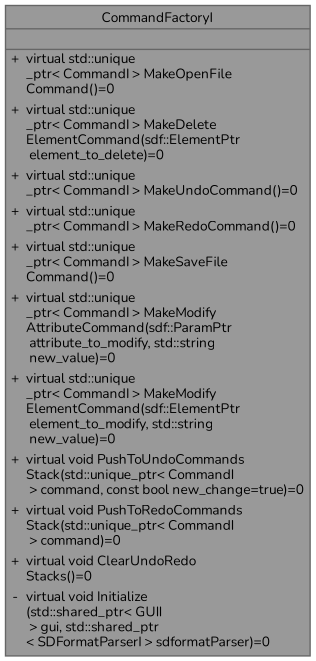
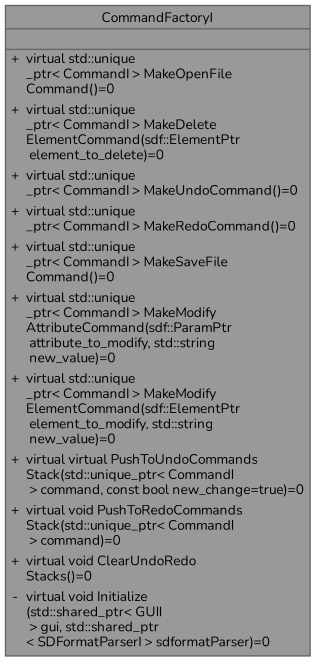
  digraph {
    fontname=Nunito
-   n1 [color=gray40 fillcolor=grey60 fontcolor=black fontname=Nunito fontsize=10 height=0.2 label=<<TABLE CELLBORDER="0" BORDER="1"><TR><TD COLSPAN="2" CELLPADDING="1" CELLSPACING="0">CommandFactoryI</TD></TR> <HR/> <TR><TD COLSPAN="2" CELLPADDING="1" CELLSPACING="0">&nbsp;</TD></TR> <HR/> <TR><TD VALIGN="top" CELLPADDING="1" CELLSPACING="0">+</TD><TD VALIGN="top" ALIGN="LEFT" CELLPADDING="1" CELLSPACING="0">virtual std::unique<BR ALIGN="LEFT"/>_ptr&lt; CommandI &gt; MakeOpenFile<BR ALIGN="LEFT"/>Command()=0<BR ALIGN="LEFT"/></TD></TR> <TR><TD VALIGN="top" CELLPADDING="1" CELLSPACING="0">+</TD><TD VALIGN="top" ALIGN="LEFT" CELLPADDING="1" CELLSPACING="0">virtual std::unique<BR ALIGN="LEFT"/>_ptr&lt; CommandI &gt; MakeDelete<BR ALIGN="LEFT"/>ElementCommand(sdf::ElementPtr<BR ALIGN="LEFT"/> element_to_delete)=0<BR ALIGN="LEFT"/></TD></TR> <TR><TD VALIGN="top" CELLPADDING="1" CELLSPACING="0">+</TD><TD VALIGN="top" ALIGN="LEFT" CELLPADDING="1" CELLSPACING="0">virtual std::unique<BR ALIGN="LEFT"/>_ptr&lt; CommandI &gt; MakeUndoCommand()=0<BR ALIGN="LEFT"/></TD></TR> <TR><TD VALIGN="top" CELLPADDING="1" CELLSPACING="0">+</TD><TD VALIGN="top" ALIGN="LEFT" CELLPADDING="1" CELLSPACING="0">virtual std::unique<BR ALIGN="LEFT"/>_ptr&lt; CommandI &gt; MakeRedoCommand()=0<BR ALIGN="LEFT"/></TD></TR> <TR><TD VALIGN="top" CELLPADDING="1" CELLSPACING="0">+</TD><TD VALIGN="top" ALIGN="LEFT" CELLPADDING="1" CELLSPACING="0">virtual std::unique<BR ALIGN="LEFT"/>_ptr&lt; CommandI &gt; MakeSaveFile<BR ALIGN="LEFT"/>Command()=0<BR ALIGN="LEFT"/></TD></TR> <TR><TD VALIGN="top" CELLPADDING="1" CELLSPACING="0">+</TD><TD VALIGN="top" ALIGN="LEFT" CELLPADDING="1" CELLSPACING="0">virtual std::unique<BR ALIGN="LEFT"/>_ptr&lt; CommandI &gt; MakeModify<BR ALIGN="LEFT"/>AttributeCommand(sdf::ParamPtr<BR ALIGN="LEFT"/> attribute_to_modify, std::string<BR ALIGN="LEFT"/> new_value)=0<BR ALIGN="LEFT"/></TD></TR> <TR><TD VALIGN="top" CELLPADDING="1" CELLSPACING="0">+</TD><TD VALIGN="top" ALIGN="LEFT" CELLPADDING="1" CELLSPACING="0">virtual std::unique<BR ALIGN="LEFT"/>_ptr&lt; CommandI &gt; MakeModify<BR ALIGN="LEFT"/>ElementCommand(sdf::ElementPtr<BR ALIGN="LEFT"/> element_to_modify, std::string<BR ALIGN="LEFT"/> new_value)=0<BR ALIGN="LEFT"/></TD></TR> <TR><TD VALIGN="top" CELLPADDING="1" CELLSPACING="0">+</TD><TD VALIGN="top" ALIGN="LEFT" CELLPADDING="1" CELLSPACING="0">virtual void PushToUndoCommands<BR ALIGN="LEFT"/>Stack(std::unique_ptr&lt; CommandI<BR ALIGN="LEFT"/> &gt; command, const bool new_change=true)=0<BR ALIGN="LEFT"/></TD></TR> <TR><TD VALIGN="top" CELLPADDING="1" CELLSPACING="0">+</TD><TD VALIGN="top" ALIGN="LEFT" CELLPADDING="1" CELLSPACING="0">virtual void PushToRedoCommands<BR ALIGN="LEFT"/>Stack(std::unique_ptr&lt; CommandI<BR ALIGN="LEFT"/> &gt; command)=0<BR ALIGN="LEFT"/></TD></TR> <TR><TD VALIGN="top" CELLPADDING="1" CELLSPACING="0">+</TD><TD VALIGN="top" ALIGN="LEFT" CELLPADDING="1" CELLSPACING="0">virtual void ClearUndoRedo<BR ALIGN="LEFT"/>Stacks()=0<BR ALIGN="LEFT"/></TD></TR> <TR><TD VALIGN="top" CELLPADDING="1" CELLSPACING="0">-</TD><TD VALIGN="top" ALIGN="LEFT" CELLPADDING="1" CELLSPACING="0">virtual void Initialize<BR ALIGN="LEFT"/>(std::shared_ptr&lt; GUII<BR ALIGN="LEFT"/> &gt; gui, std::shared_ptr<BR ALIGN="LEFT"/>&lt; SDFormatParserI &gt; sdformatParser)=0<BR ALIGN="LEFT"/></TD></TR> </TABLE>> shape=plain style=filled width=0.4]
+   n1 [color=gray40 fillcolor=grey60 fontcolor=black fontname=Nunito fontsize=10 height=0.2 label=<<TABLE CELLBORDER="0" BORDER="1"><TR><TD COLSPAN="2" CELLPADDING="1" CELLSPACING="0">CommandFactoryI</TD></TR> <HR/> <TR><TD COLSPAN="2" CELLPADDING="1" CELLSPACING="0">&nbsp;</TD></TR> <HR/> <TR><TD VALIGN="top" CELLPADDING="1" CELLSPACING="0">+</TD><TD VALIGN="top" ALIGN="LEFT" CELLPADDING="1" CELLSPACING="0">virtual std::unique<BR ALIGN="LEFT"/>_ptr&lt; CommandI &gt; MakeOpenFile<BR ALIGN="LEFT"/>Command()=0<BR ALIGN="LEFT"/></TD></TR> <TR><TD VALIGN="top" CELLPADDING="1" CELLSPACING="0">+</TD><TD VALIGN="top" ALIGN="LEFT" CELLPADDING="1" CELLSPACING="0">virtual std::unique<BR ALIGN="LEFT"/>_ptr&lt; CommandI &gt; MakeDelete<BR ALIGN="LEFT"/>ElementCommand(sdf::ElementPtr<BR ALIGN="LEFT"/> element_to_delete)=0<BR ALIGN="LEFT"/></TD></TR> <TR><TD VALIGN="top" CELLPADDING="1" CELLSPACING="0">+</TD><TD VALIGN="top" ALIGN="LEFT" CELLPADDING="1" CELLSPACING="0">virtual std::unique<BR ALIGN="LEFT"/>_ptr&lt; CommandI &gt; MakeUndoCommand()=0<BR ALIGN="LEFT"/></TD></TR> <TR><TD VALIGN="top" CELLPADDING="1" CELLSPACING="0">+</TD><TD VALIGN="top" ALIGN="LEFT" CELLPADDING="1" CELLSPACING="0">virtual std::unique<BR ALIGN="LEFT"/>_ptr&lt; CommandI &gt; MakeRedoCommand()=0<BR ALIGN="LEFT"/></TD></TR> <TR><TD VALIGN="top" CELLPADDING="1" CELLSPACING="0">+</TD><TD VALIGN="top" ALIGN="LEFT" CELLPADDING="1" CELLSPACING="0">virtual std::unique<BR ALIGN="LEFT"/>_ptr&lt; CommandI &gt; MakeSaveFile<BR ALIGN="LEFT"/>Command()=0<BR ALIGN="LEFT"/></TD></TR> <TR><TD VALIGN="top" CELLPADDING="1" CELLSPACING="0">+</TD><TD VALIGN="top" ALIGN="LEFT" CELLPADDING="1" CELLSPACING="0">virtual std::unique<BR ALIGN="LEFT"/>_ptr&lt; CommandI &gt; MakeModify<BR ALIGN="LEFT"/>AttributeCommand(sdf::ParamPtr<BR ALIGN="LEFT"/> attribute_to_modify, std::string<BR ALIGN="LEFT"/> new_value)=0<BR ALIGN="LEFT"/></TD></TR> <TR><TD VALIGN="top" CELLPADDING="1" CELLSPACING="0">+</TD><TD VALIGN="top" ALIGN="LEFT" CELLPADDING="1" CELLSPACING="0">virtual std::unique<BR ALIGN="LEFT"/>_ptr&lt; CommandI &gt; MakeModify<BR ALIGN="LEFT"/>ElementCommand(sdf::ElementPtr<BR ALIGN="LEFT"/> element_to_modify, std::string<BR ALIGN="LEFT"/> new_value)=0<BR ALIGN="LEFT"/></TD></TR> <TR><TD VALIGN="top" CELLPADDING="1" CELLSPACING="0">+</TD><TD VALIGN="top" ALIGN="LEFT" CELLPADDING="1" CELLSPACING="0">virtual virtual PushToUndoCommands<BR ALIGN="LEFT"/>Stack(std::unique_ptr&lt; CommandI<BR ALIGN="LEFT"/> &gt; command, const bool new_change=true)=0<BR ALIGN="LEFT"/></TD></TR> <TR><TD VALIGN="top" CELLPADDING="1" CELLSPACING="0">+</TD><TD VALIGN="top" ALIGN="LEFT" CELLPADDING="1" CELLSPACING="0">virtual void PushToRedoCommands<BR ALIGN="LEFT"/>Stack(std::unique_ptr&lt; CommandI<BR ALIGN="LEFT"/> &gt; command)=0<BR ALIGN="LEFT"/></TD></TR> <TR><TD VALIGN="top" CELLPADDING="1" CELLSPACING="0">+</TD><TD VALIGN="top" ALIGN="LEFT" CELLPADDING="1" CELLSPACING="0">virtual void ClearUndoRedo<BR ALIGN="LEFT"/>Stacks()=0<BR ALIGN="LEFT"/></TD></TR> <TR><TD VALIGN="top" CELLPADDING="1" CELLSPACING="0">-</TD><TD VALIGN="top" ALIGN="LEFT" CELLPADDING="1" CELLSPACING="0">virtual void Initialize<BR ALIGN="LEFT"/>(std::shared_ptr&lt; GUII<BR ALIGN="LEFT"/> &gt; gui, std::shared_ptr<BR ALIGN="LEFT"/>&lt; SDFormatParserI &gt; sdformatParser)=0<BR ALIGN="LEFT"/></TD></TR> </TABLE>> shape=plain style=filled width=0.4]
  }
